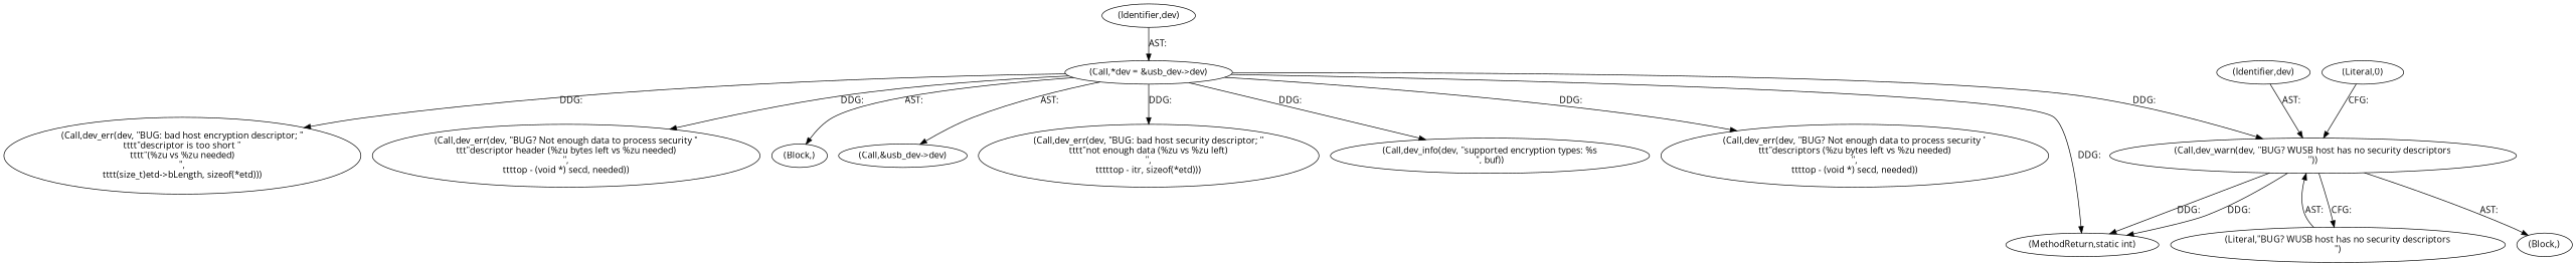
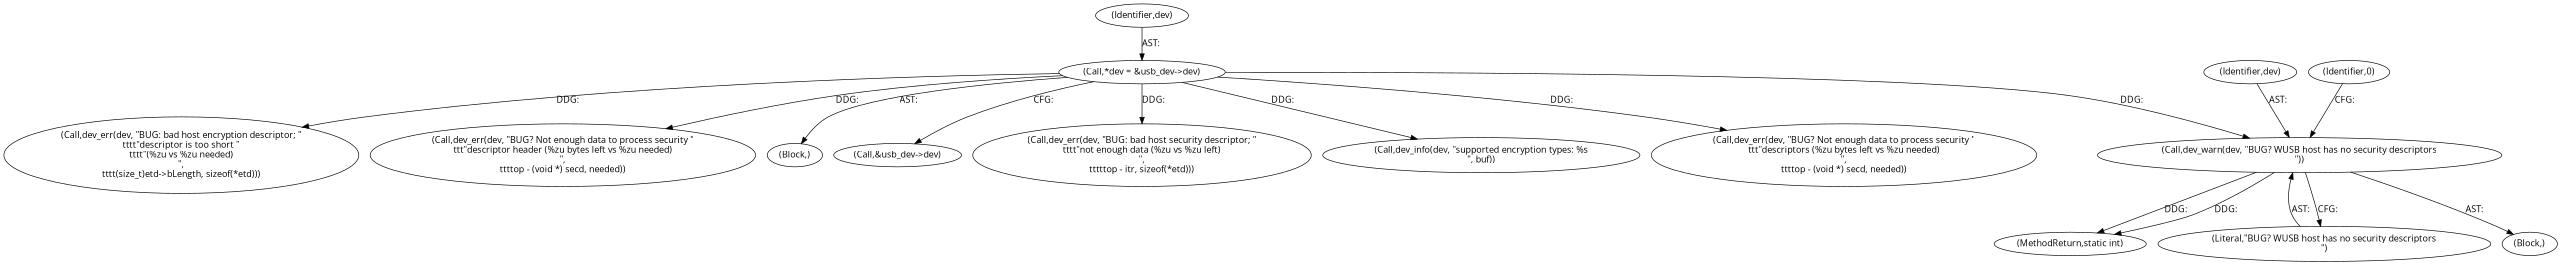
  digraph {
    fontname="Open Sans"
    node [fontname="Open Sans"]
    edge [fontname="Open Sans"]
    n1 [label="(Call,dev_warn(dev, \"BUG? WUSB host has no security descriptors\n\"))"]
    n2 [label="(Literal,\"BUG? WUSB host has no security descriptors\n\")"]
    n3 [label="(MethodReturn,static int)"]
    n4 [label="(Block,)"]
    n5 [label="(Call,*dev = &usb_dev->dev)"]
    n6 [label="(Call,dev_err(dev, \"BUG: bad host encryption descriptor; \"\n\t\t\t\t\"descriptor is too short \"\n\t\t\t\t\"(%zu vs %zu needed)\n\",\n\t\t\t\t(size_t)etd->bLength, sizeof(*etd)))"]
    n7 [label="(Call,dev_err(dev, \"BUG? Not enough data to process security \"\n\t\t\t\"descriptor header (%zu bytes left vs %zu needed)\n\",\n\t\t\ttop - (void *) secd, needed))"]
    n8 [label="(Block,)"]
    n9 [label="(Call,&usb_dev->dev)"]
    n10 [label="(Call,dev_err(dev, \"BUG: bad host security descriptor; \"\n\t\t\t\t\"not enough data (%zu vs %zu left)\n\",\n\t\t\t\ttop - itr, sizeof(*etd)))"]
    n11 [label="(Call,dev_info(dev, \"supported encryption types: %s\n\", buf))"]
    n12 [label="(Call,dev_err(dev, \"BUG? Not enough data to process security \"\n\t\t\t\"descriptors (%zu bytes left vs %zu needed)\n\",\n\t\t\ttop - (void *) secd, needed))"]
    n13 [label="(Identifier,dev)"]
    n14 [label="(Identifier,dev)"]
-   n15 [label="(Literal,0)"]
+   n15 [label="(Identifier,0)"]
    n1 -> n2 [label="CFG: "]
    n1 -> n3 [label="DDG: "]
    n1 -> n3 [label="DDG: "]
    n1 -> n4 [label="AST: "]
    n2 -> n1 [label="AST: "]
    n5 -> n1 [label="DDG: "]
-   n5 -> n3 [label="DDG: "]
    n5 -> n6 [label="DDG: "]
    n5 -> n7 [label="DDG: "]
    n5 -> n8 [label="AST: "]
-   n5 -> n9 [label="AST: "]
+   n5 -> n9 [label="CFG: "]
    n5 -> n10 [label="DDG: "]
    n5 -> n11 [label="DDG: "]
    n5 -> n12 [label="DDG: "]
    n13 -> n1 [label="AST: "]
    n14 -> n5 [label="AST: "]
    n15 -> n1 [label="CFG: "]
  }
